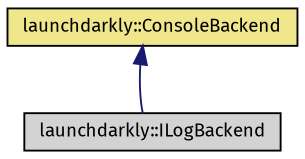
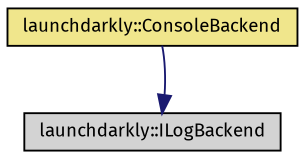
  digraph {
    fontname="Fira Sans"
    node [color=black fontname="Fira Sans" fontsize=10 shape=record style=filled]
    n1 [fillcolor=khaki fontcolor=black height=0.2 label="launchdarkly::ConsoleBackend" width=0.4]
    n2 [fillcolor=lightgrey height=0.2 label="launchdarkly::ILogBackend" width=0.4]
-   n1 -> n2 [color=midnightblue dir=back fontname="Fira Sans" fontsize=10 labelfontname=Helvetica labelfontsize=10 style=solid]
+   n2 -> n1 [color=midnightblue dir=back fontname="Fira Sans" fontsize=10 labelfontname=Helvetica labelfontsize=10 style=solid]
  }
